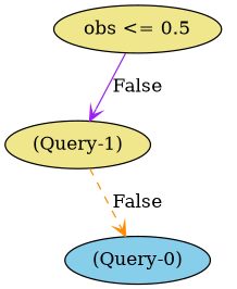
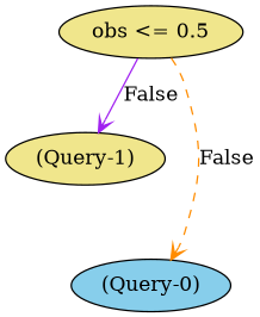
  digraph {
    node [fillcolor=khaki style=filled]
    edge [arrowhead=vee]
    n1 [label="obs <= 0.5"]
    n2 [label="(Query-1)"]
    n3 [fillcolor=skyblue label="(Query-0)"]
    n1 -> n2 [color=purple label=False]
-   n2 -> n3 [color=darkorange label=False style=dashed]
+   n1 -> n3 [color=darkorange label=False style=dashed]
  }
